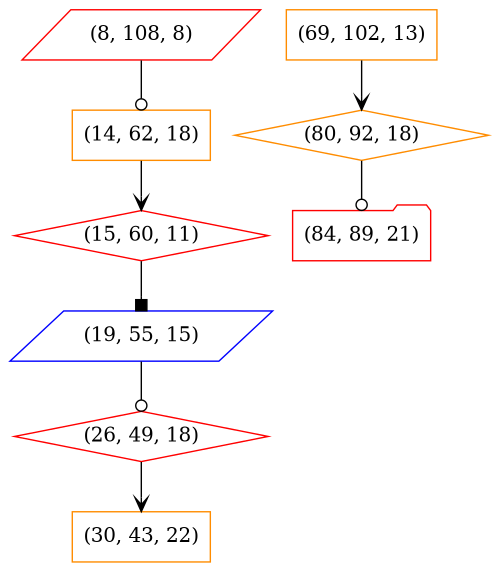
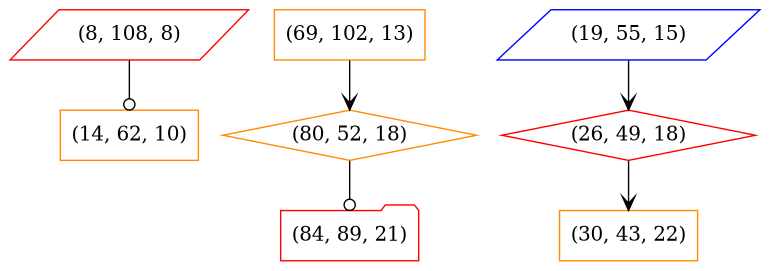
  digraph {
    node [color=red shape=box]
    edge [arrowhead=vee]
    "(8, 108, 8)" [shape=parallelogram]
-   "(14, 62, 10)" [color=darkorange label="(14, 62, 18)"]
-   "(15, 60, 11)" [shape=diamond]
+   "(14, 62, 10)" [color=darkorange]
    "(69, 102, 13)" [color=darkorange]
-   "(80, 92, 18)" [color=darkorange shape=diamond]
+   "(80, 92, 18)" [color=darkorange shape=diamond label="(80, 52, 18)"]
    "(19, 55, 15)" [color=blue shape=parallelogram]
    "(26, 49, 18)" [shape=diamond]
    "(30, 43, 22)" [color=darkorange]
    "(84, 89, 21)" [shape=folder]
    "(8, 108, 8)" -> "(14, 62, 10)" [arrowhead=odot]
-   "(14, 62, 10)" -> "(15, 60, 11)"
-   "(15, 60, 11)" -> "(19, 55, 15)" [arrowhead=box]
    "(69, 102, 13)" -> "(80, 92, 18)"
    "(80, 92, 18)" -> "(84, 89, 21)" [arrowhead=odot]
-   "(19, 55, 15)" -> "(26, 49, 18)" [arrowhead=odot]
+   "(19, 55, 15)" -> "(26, 49, 18)"
    "(26, 49, 18)" -> "(30, 43, 22)"
  }
